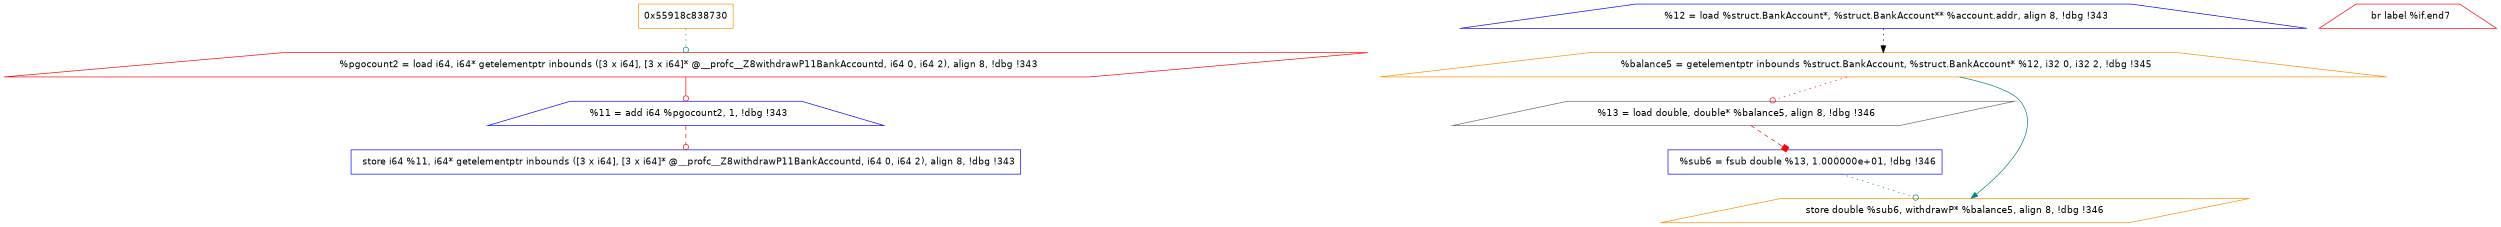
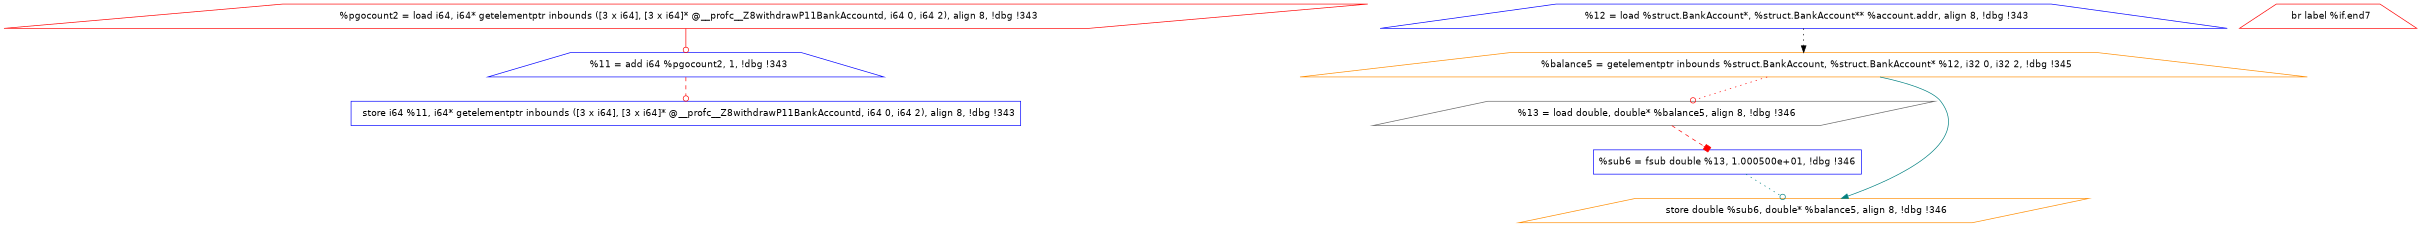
  digraph {
    fontname="DejaVu Sans"
    node [color=blue fontname="DejaVu Sans" shape=trapezium]
    edge [arrowhead=odot color=red fontname="DejaVu Sans" style=dotted]
    n1 [color=red label="  %pgocount2 = load i64, i64* getelementptr inbounds ([3 x i64], [3 x i64]* @__profc__Z8withdrawP11BankAccountd, i64 0, i64 2), align 8, !dbg !343" shape=parallelogram]
    n2 [label="  %11 = add i64 %pgocount2, 1, !dbg !343"]
    n3 [label="  store i64 %11, i64* getelementptr inbounds ([3 x i64], [3 x i64]* @__profc__Z8withdrawP11BankAccountd, i64 0, i64 2), align 8, !dbg !343" shape=box]
    n4 [label="  %12 = load %struct.BankAccount*, %struct.BankAccount** %account.addr, align 8, !dbg !343"]
    n5 [color=darkorange label="  %balance5 = getelementptr inbounds %struct.BankAccount, %struct.BankAccount* %12, i32 0, i32 2, !dbg !345"]
    n6 [color=gray40 label="  %13 = load double, double* %balance5, align 8, !dbg !346" shape=parallelogram]
-   n7 [color=darkorange label="store double %sub6, withdrawP* %balance5, align 8, !dbg !346" shape=parallelogram]
-   n8 [label="  %sub6 = fsub double %13, 1.000000e+01, !dbg !346" shape=box]
+   n7 [color=darkorange label="  store double %sub6, double* %balance5, align 8, !dbg !346" shape=parallelogram]
+   n8 [label="%sub6 = fsub double %13, 1.000500e+01, !dbg !346" shape=box]
    n9 [color=red label="  br label %if.end7"]
-   "0x55918c838730" [color=darkorange shape=box]
    n1 -> n2 [style=solid]
    n2 -> n3 [style=dashed]
    n4 -> n5 [arrowhead=normal color=black]
    n5 -> n6
    n5 -> n7 [arrowhead=normal color=teal style=solid]
    n6 -> n8 [arrowhead=box style=dashed]
    n8 -> n7 [color=teal]
-   "0x55918c838730" -> n1 [color=teal]
  }
